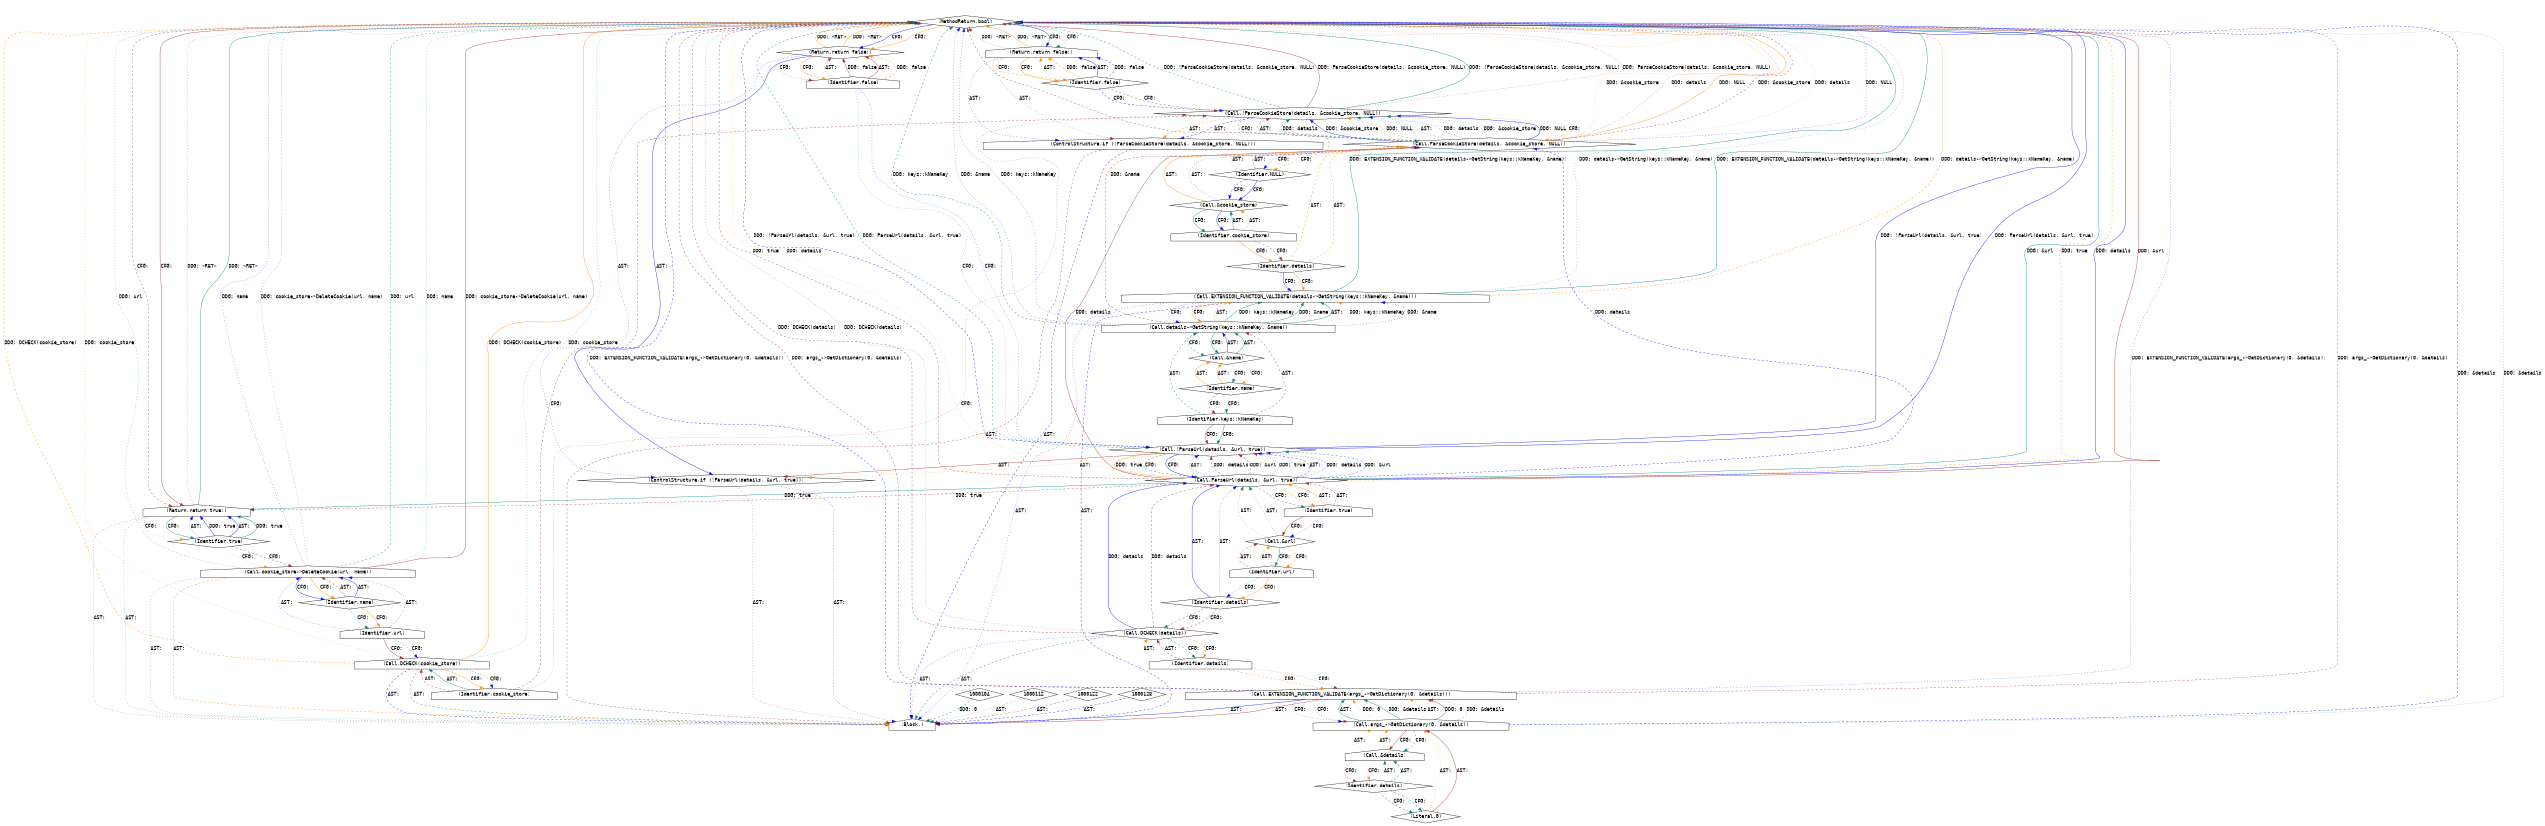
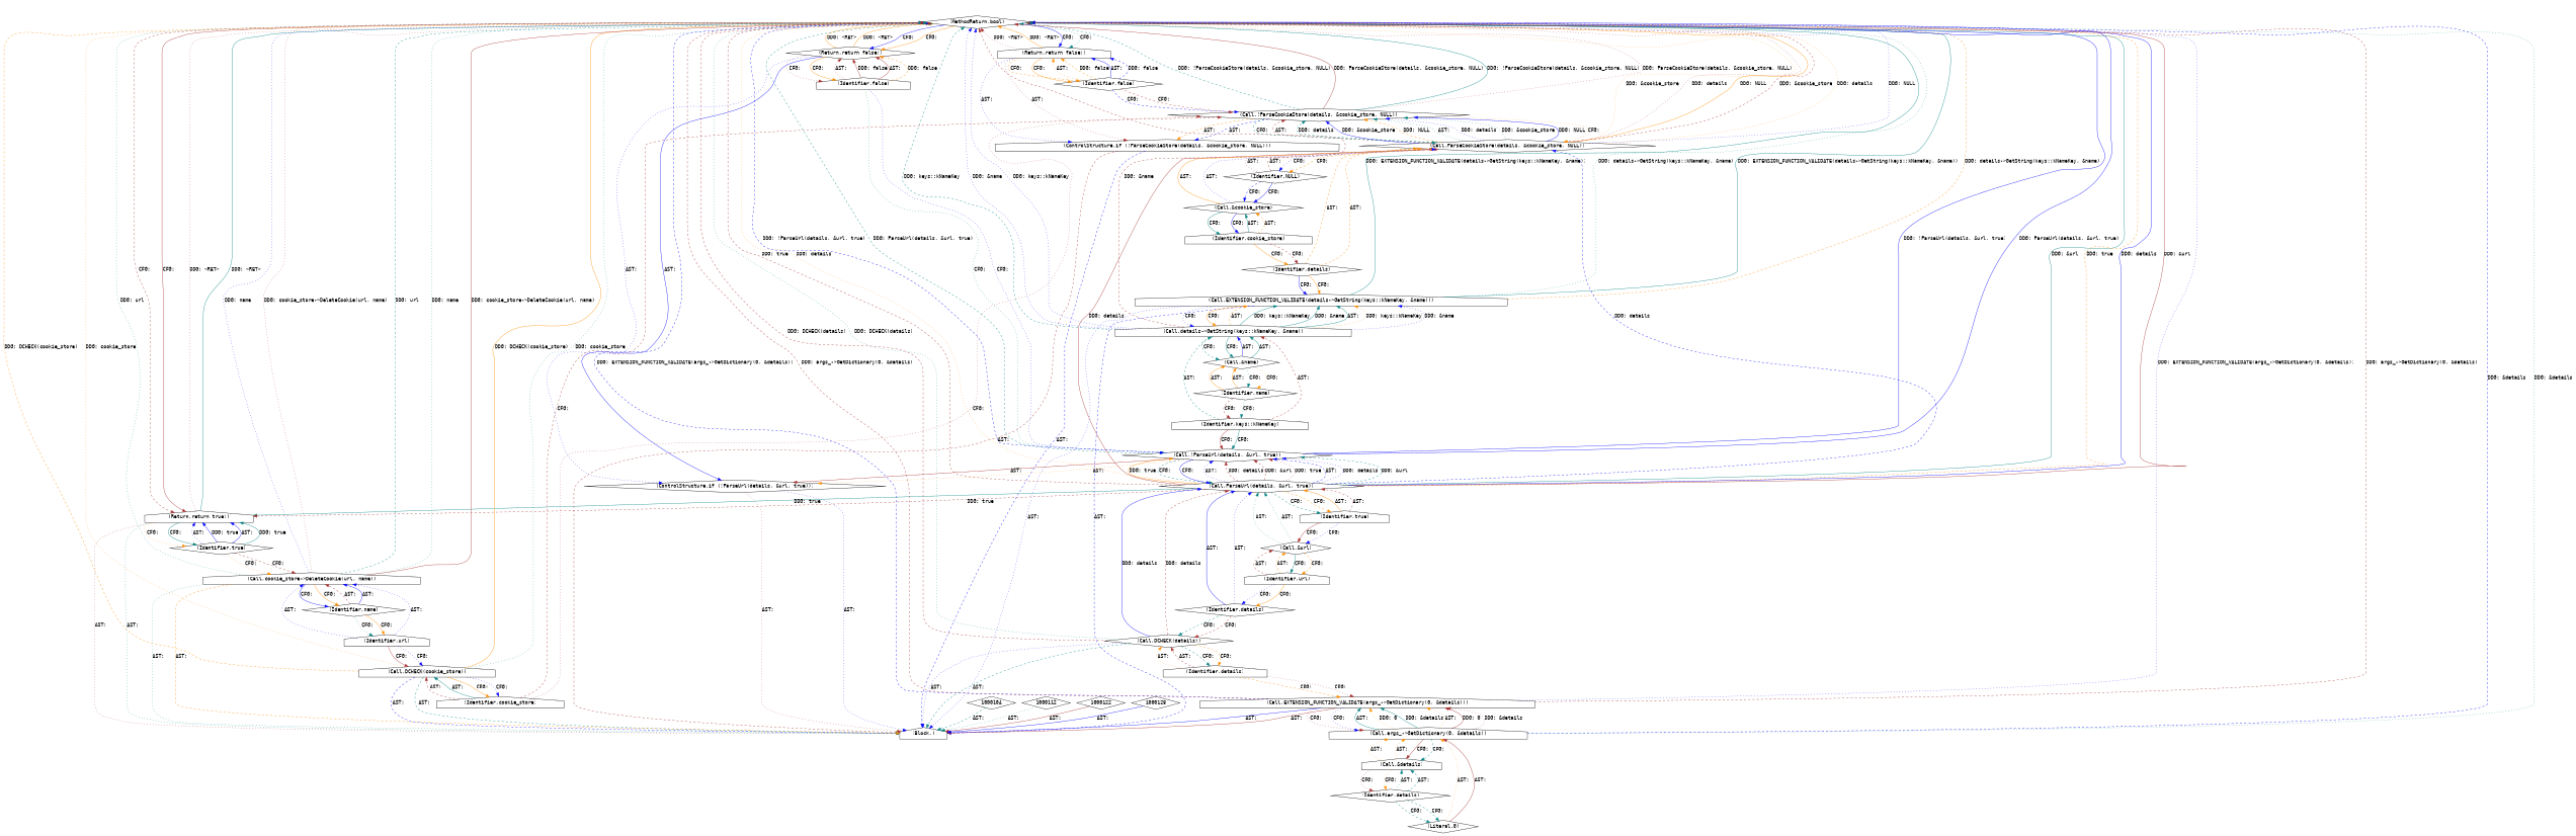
  digraph {
    fontname="DejaVu Sans Mono"
    node [fontname="DejaVu Sans Mono" shape=diamond]
    edge [color=blue fontname="DejaVu Sans Mono" style=dotted]
    n1 [label="(MethodReturn,bool)"]
    n2 [label="(Return,return false;)" shape=house]
    n3 [label="(Return,return true;)" shape=house]
    n4 [label="(Return,return false;)"]
    n5 [label="(ControlStructure,if (!ParseCookieStore(details, &cookie_store, NULL)))" shape=house]
    n6 [label="(Identifier,false)"]
    n7 [label="(Block,)" shape=house]
    n8 [label="(Identifier,true)"]
    n9 [label="(ControlStructure,if (!ParseUrl(details, &url, true)))"]
    n10 [label="(Identifier,false)" shape=house]
    n11 [label="(Call,EXTENSION_FUNCTION_VALIDATE(details->GetString(keys::kNameKey, &name)))" shape=house]
    n12 [label="(Call,details->GetString(keys::kNameKey, &name))" shape=house]
    n13 [label="(Call,&name)"]
    n14 [label="(Identifier,name)"]
    n15 [label="(Identifier,keys::kNameKey)" shape=house]
    n16 [label="(Call,!ParseUrl(details, &url, true))"]
    n17 [label="(Call,ParseUrl(details, &url, true))"]
    n18 [label="(Identifier,details)"]
    n19 [label="(Call,ParseCookieStore(details, &cookie_store, NULL))"]
    n20 [label="(Identifier,NULL)"]
    n21 [label="(Call,!ParseCookieStore(details, &cookie_store, NULL))"]
    n22 [label="(Call,&cookie_store)"]
    n23 [label="(Identifier,cookie_store)" shape=house]
    n24 [label="(Call,DCHECK(cookie_store))" shape=house]
    n25 [label="(Identifier,cookie_store)" shape=house]
    n26 [label="(Call,cookie_store->DeleteCookie(url, name))" shape=house]
    n27 [label="(Identifier,name)"]
    n28 [label="(Identifier,url)" shape=house]
    n29 [label="(Call,EXTENSION_FUNCTION_VALIDATE(args_->GetDictionary(0, &details)))" shape=house]
    n30 [label="(Call,args_->GetDictionary(0, &details))" shape=house]
    n31 [label="(Call,&details)" shape=house]
    n32 [label="(Identifier,details)"]
    n33 [label="(Literal,0)"]
    n34 [label="(Call,DCHECK(details))"]
    n35 [label="(Identifier,details)" shape=house]
    n36 [label="(Identifier,true)" shape=house]
    n37 [label="(Identifier,details)"]
    n38 [label="(Call,&url)"]
    n39 [label="(Identifier,url)" shape=house]
    1000104
    1000112
    1000122
    1000128
    n1 -> n2 [label="CFG: " style=solid]
    n1 -> n2 [color=teal label="CFG: "]
    n1 -> n3 [color=brown label="CFG: " style=dashed]
    n1 -> n3 [color=brown label="CFG: " style=solid]
    n1 -> n4 [label="CFG: " style=solid]
    n1 -> n4 [color=darkorange label="CFG: " style=solid]
    n2 -> n1 [color=brown label="DDG: <RET>"]
    n2 -> n1 [color=darkorange label="DDG: <RET>" style=solid]
    n2 -> n5 [label="AST: "]
    n2 -> n5 [color=brown label="AST: "]
    n2 -> n6 [color=darkorange label="CFG: " style=dashed]
    n2 -> n6 [color=darkorange label="CFG: " style=solid]
    n3 -> n1 [color=brown label="DDG: <RET>"]
    n3 -> n1 [color=teal label="DDG: <RET>" style=solid]
    n3 -> n7 [color=brown label="AST: "]
    n3 -> n7 [color=teal label="AST: "]
    n3 -> n8 [color=darkorange label="CFG: "]
    n3 -> n8 [color=teal label="CFG: " style=solid]
    n4 -> n1 [color=darkorange label="DDG: <RET>" style=solid]
    n4 -> n1 [color=darkorange label="DDG: <RET>" style=solid]
    n4 -> n9 [label="AST: "]
    n4 -> n9 [label="AST: " style=solid]
    n4 -> n10 [color=brown label="CFG: "]
    n4 -> n10 [color=darkorange label="CFG: " style=solid]
    n5 -> n7 [color=brown label="AST: " style=dashed]
    n5 -> n7 [label="AST: " style=dashed]
    n6 -> n2 [color=darkorange label="AST: "]
    n6 -> n2 [color=darkorange label="DDG: false" style=dashed]
    n6 -> n2 [label="AST: " style=solid]
    n6 -> n2 [label="DDG: false" style=dashed]
    n6 -> n21 [label="CFG: " style=dashed]
    n6 -> n21 [color=brown label="CFG: " style=dashed]
    n8 -> n3 [label="AST: "]
    n8 -> n3 [label="DDG: true" style=solid]
    n8 -> n3 [label="AST: " style=solid]
    n8 -> n3 [color=teal label="DDG: true" style=solid]
    n8 -> n26 [color=brown label="CFG: " style=dashed]
    n8 -> n26 [color=darkorange label="CFG: "]
    n9 -> n7 [color=brown label="AST: "]
    n9 -> n7 [label="AST: "]
    n10 -> n4 [color=brown label="AST: "]
    n10 -> n4 [color=brown label="DDG: false" style=solid]
    n10 -> n4 [color=brown label="AST: " style=solid]
    n10 -> n4 [color=darkorange label="DDG: false" style=dashed]
    n10 -> n16 [color=teal label="CFG: "]
    n10 -> n16 [label="CFG: "]
    n11 -> n1 [color=teal label="DDG: EXTENSION_FUNCTION_VALIDATE(details->GetString(keys::kNameKey, &name))" style=solid]
    n11 -> n1 [color=darkorange label="DDG: details->GetString(keys::kNameKey, &name)" style=dashed]
    n11 -> n1 [color=teal label="DDG: EXTENSION_FUNCTION_VALIDATE(details->GetString(keys::kNameKey, &name))" style=solid]
    n11 -> n1 [color=teal label="DDG: details->GetString(keys::kNameKey, &name)"]
    n11 -> n7 [label="AST: "]
    n11 -> n7 [label="AST: " style=dashed]
    n11 -> n12 [label="CFG: "]
    n11 -> n12 [color=darkorange label="CFG: " style=solid]
    n12 -> n1 [color=teal label="DDG: keys::kNameKey" style=dashed]
    n12 -> n1 [label="DDG: &name"]
    n12 -> n1 [label="DDG: keys::kNameKey"]
    n12 -> n1 [color=brown label="DDG: &name" style=dashed]
    n12 -> n11 [color=darkorange label="AST: " style=dashed]
    n12 -> n11 [color=teal label="DDG: keys::kNameKey" style=solid]
    n12 -> n11 [color=teal label="DDG: &name" style=solid]
    n12 -> n11 [color=teal label="AST: " style=solid]
    n12 -> n11 [color=darkorange label="DDG: keys::kNameKey"]
    n12 -> n11 [label="DDG: &name"]
    n12 -> n13 [color=teal label="CFG: " style=dashed]
    n12 -> n13 [color=teal label="CFG: " style=solid]
    n13 -> n12 [label="AST: " style=solid]
    n13 -> n12 [color=teal label="AST: " style=solid]
    n13 -> n14 [color=teal label="CFG: "]
    n13 -> n14 [color=darkorange label="CFG: "]
    n14 -> n13 [color=darkorange label="AST: " style=solid]
    n14 -> n13 [color=darkorange label="AST: " style=solid]
    n14 -> n15 [color=brown label="CFG: " style=dashed]
    n14 -> n15 [color=teal label="CFG: "]
    n15 -> n12 [color=teal label="AST: " style=dashed]
    n15 -> n12 [color=brown label="AST: " style=dashed]
    n15 -> n16 [color=brown label="CFG: " style=solid]
    n15 -> n16 [color=teal label="CFG: " style=solid]
    n16 -> n1 [label="DDG: !ParseUrl(details, &url, true)" style=solid]
    n16 -> n1 [label="DDG: ParseUrl(details, &url, true)" style=solid]
    n16 -> n1 [label="DDG: !ParseUrl(details, &url, true)" style=dashed]
    n16 -> n1 [color=teal label="DDG: ParseUrl(details, &url, true)" style=dashed]
    n16 -> n9 [color=brown label="AST: " style=solid]
    n16 -> n9 [color=darkorange label="AST: "]
    n16 -> n17 [color=teal label="CFG: " style=dashed]
    n16 -> n17 [label="CFG: " style=solid]
    n17 -> n1 [color=teal label="DDG: &url" style=solid]
    n17 -> n1 [color=darkorange label="DDG: true" style=dashed]
    n17 -> n1 [label="DDG: details" style=solid]
    n17 -> n1 [color=brown label="DDG: &url" style=solid]
    n17 -> n1 [color=brown label="DDG: true" style=dashed]
    n17 -> n1 [color=darkorange label="DDG: details"]
    n17 -> n3 [color=teal label="DDG: true" style=solid]
    n17 -> n3 [color=brown label="DDG: true" style=dashed]
    n17 -> n16 [label="AST: "]
    n17 -> n16 [color=brown label="DDG: details" style=dashed]
    n17 -> n16 [color=brown label="DDG: &url" style=dashed]
    n17 -> n16 [color=brown label="DDG: true"]
    n17 -> n16 [label="AST: " style=dashed]
    n17 -> n16 [label="DDG: details"]
    n17 -> n16 [color=teal label="DDG: &url" style=dashed]
    n17 -> n16 [color=darkorange label="DDG: true" style=solid]
    n17 -> n19 [color=brown label="DDG: details" style=solid]
    n17 -> n19 [label="DDG: details" style=dashed]
    n17 -> n36 [color=teal label="CFG: " style=dashed]
    n17 -> n36 [color=darkorange label="CFG: " style=dashed]
    n18 -> n11 [label="CFG: " style=solid]
    n18 -> n11 [color=darkorange label="CFG: " style=solid]
    n18 -> n19 [color=darkorange label="AST: " style=dashed]
    n18 -> n19 [color=darkorange label="AST: " style=dashed]
    n19 -> n1 [color=darkorange label="DDG: &cookie_store"]
    n19 -> n1 [color=brown label="DDG: details"]
    n19 -> n1 [color=darkorange label="DDG: NULL" style=solid]
    n19 -> n1 [color=brown label="DDG: &cookie_store" style=dashed]
    n19 -> n1 [color=darkorange label="DDG: details"]
    n19 -> n1 [label="DDG: NULL"]
    n19 -> n20 [label="CFG: "]
    n19 -> n20 [color=darkorange label="CFG: " style=dashed]
    n19 -> n21 [color=brown label="AST: " style=dashed]
    n19 -> n21 [color=teal label="DDG: details" style=dashed]
    n19 -> n21 [label="DDG: &cookie_store" style=solid]
    n19 -> n21 [color=darkorange label="DDG: NULL" style=dashed]
    n19 -> n21 [color=teal label="AST: "]
    n19 -> n21 [label="DDG: details"]
    n19 -> n21 [color=teal label="DDG: &cookie_store"]
    n19 -> n21 [label="DDG: NULL" style=solid]
    n20 -> n19 [color=brown label="AST: "]
    n20 -> n19 [color=brown label="AST: " style=dashed]
    n20 -> n22 [label="CFG: " style=dashed]
    n20 -> n22 [label="CFG: " style=solid]
    n21 -> n1 [color=teal label="DDG: !ParseCookieStore(details, &cookie_store, NULL)" style=dashed]
    n21 -> n1 [color=brown label="DDG: ParseCookieStore(details, &cookie_store, NULL)" style=solid]
    n21 -> n1 [color=teal label="DDG: !ParseCookieStore(details, &cookie_store, NULL)" style=solid]
    n21 -> n1 [color=brown label="DDG: ParseCookieStore(details, &cookie_store, NULL)"]
    n21 -> n5 [color=darkorange label="AST: " style=dashed]
    n21 -> n5 [label="AST: " style=dashed]
    n21 -> n19 [color=teal label="CFG: " style=dashed]
    n21 -> n19 [color=darkorange label="CFG: "]
    n22 -> n19 [color=darkorange label="AST: " style=solid]
    n22 -> n19 [label="AST: "]
    n22 -> n23 [color=teal label="CFG: " style=solid]
    n22 -> n23 [label="CFG: " style=solid]
    n23 -> n18 [color=darkorange label="CFG: " style=solid]
    n23 -> n18 [color=brown label="CFG: " style=dashed]
    n23 -> n22 [color=teal label="AST: " style=solid]
    n23 -> n22 [color=darkorange label="AST: " style=dashed]
    n24 -> n1 [color=darkorange label="DDG: DCHECK(cookie_store)" style=solid]
    n24 -> n1 [color=teal label="DDG: cookie_store"]
    n24 -> n1 [color=darkorange label="DDG: DCHECK(cookie_store)" style=dashed]
    n24 -> n1 [color=darkorange label="DDG: cookie_store"]
    n24 -> n7 [label="AST: " style=dashed]
    n24 -> n7 [color=teal label="AST: " style=dashed]
    n24 -> n25 [color=darkorange label="CFG: " style=solid]
    n24 -> n25 [label="CFG: "]
    n25 -> n21 [color=brown label="CFG: " style=dashed]
    n25 -> n21 [color=brown label="CFG: "]
    n25 -> n24 [color=brown label="AST: " style=dashed]
    n25 -> n24 [color=teal label="AST: " style=solid]
    n26 -> n1 [label="DDG: name"]
    n26 -> n1 [color=brown label="DDG: cookie_store->DeleteCookie(url, name)"]
    n26 -> n1 [color=teal label="DDG: url" style=dashed]
    n26 -> n1 [color=teal label="DDG: name"]
    n26 -> n1 [color=brown label="DDG: cookie_store->DeleteCookie(url, name)" style=solid]
    n26 -> n1 [color=teal label="DDG: url"]
    n26 -> n7 [color=teal label="AST: "]
    n26 -> n7 [color=darkorange label="AST: " style=dashed]
    n26 -> n27 [label="CFG: " style=solid]
    n26 -> n27 [color=darkorange label="CFG: " style=solid]
    n27 -> n26 [color=brown label="AST: " style=dashed]
    n27 -> n26 [label="AST: " style=solid]
    n27 -> n28 [color=teal label="CFG: "]
    n27 -> n28 [color=darkorange label="CFG: " style=solid]
    n28 -> n24 [color=brown label="CFG: " style=solid]
    n28 -> n24 [label="CFG: "]
    n28 -> n26 [label="AST: "]
    n28 -> n26 [label="AST: "]
    n29 -> n1 [label="DDG: EXTENSION_FUNCTION_VALIDATE(args_->GetDictionary(0, &details))"]
    n29 -> n1 [color=brown label="DDG: args_->GetDictionary(0, &details)" style=dashed]
    n29 -> n1 [label="DDG: EXTENSION_FUNCTION_VALIDATE(args_->GetDictionary(0, &details))" style=dashed]
    n29 -> n1 [color=brown label="DDG: args_->GetDictionary(0, &details)" style=dashed]
    n29 -> n7 [label="AST: " style=solid]
    n29 -> n7 [color=brown label="AST: " style=solid]
    n29 -> n30 [color=brown label="CFG: "]
    n29 -> n30 [label="CFG: "]
    n30 -> n1 [label="DDG: &details" style=dashed]
    n30 -> n1 [color=teal label="DDG: &details"]
    n30 -> n29 [color=teal label="AST: " style=solid]
    n30 -> n29 [color=darkorange label="DDG: 0"]
    n30 -> n29 [color=teal label="DDG: &details" style=solid]
    n30 -> n29 [color=darkorange label="AST: "]
    n30 -> n29 [color=brown label="DDG: 0" style=solid]
    n30 -> n29 [color=brown label="DDG: &details"]
    n30 -> n31 [color=brown label="CFG: " style=solid]
    n30 -> n31 [color=teal label="CFG: " style=dashed]
    n31 -> n30 [color=darkorange label="AST: "]
    n31 -> n30 [color=darkorange label="AST: "]
    n31 -> n32 [color=brown label="CFG: "]
    n31 -> n32 [color=darkorange label="CFG: "]
    n32 -> n31 [color=teal label="AST: "]
    n32 -> n31 [color=teal label="AST: " style=dashed]
    n32 -> n33 [color=teal label="CFG: " style=dashed]
    n32 -> n33 [color=teal label="CFG: " style=dashed]
    n33 -> n30 [color=darkorange label="AST: "]
    n33 -> n30 [color=brown label="AST: " style=solid]
    n34 -> n1 [color=brown label="DDG: DCHECK(details)" style=dashed]
    n34 -> n1 [color=teal label="DDG: DCHECK(details)"]
    n34 -> n7 [label="AST: "]
    n34 -> n7 [color=teal label="AST: " style=dashed]
    n34 -> n17 [label="DDG: details" style=solid]
    n34 -> n17 [color=brown label="DDG: details" style=dashed]
    n34 -> n35 [color=teal label="CFG: " style=dashed]
    n34 -> n35 [color=darkorange label="CFG: " style=dashed]
    n35 -> n29 [color=darkorange label="CFG: " style=dashed]
    n35 -> n29 [color=brown label="CFG: "]
    n35 -> n34 [color=darkorange label="AST: "]
    n35 -> n34 [color=brown label="AST: " style=dashed]
    n36 -> n17 [color=darkorange label="AST: " style=solid]
    n36 -> n17 [color=brown label="AST: " style=dashed]
    n36 -> n38 [color=brown label="CFG: " style=solid]
    n36 -> n38 [label="CFG: "]
    n37 -> n17 [label="AST: " style=solid]
    n37 -> n17 [label="AST: "]
    n37 -> n34 [color=teal label="CFG: " style=dashed]
    n37 -> n34 [color=brown label="CFG: " style=dashed]
    n38 -> n17 [color=teal label="AST: "]
    n38 -> n17 [color=teal label="AST: "]
    n38 -> n39 [color=teal label="CFG: " style=solid]
    n38 -> n39 [color=darkorange label="CFG: " style=dashed]
    n39 -> n37 [label="CFG: "]
    n39 -> n37 [color=darkorange label="CFG: " style=solid]
    n39 -> n38 [color=brown label="AST: " style=dashed]
    n39 -> n38 [color=darkorange label="AST: " style=dashed]
-   1000104 -> n7 [color=teal label="DDG: 0" style=dashed]
+   1000104 -> n7 [color=teal label="AST: " style=dashed]
    1000112 -> n7 [color=teal label="AST: "]
-   1000122 -> n7 [color=brown label="AST: " style=dashed]
-   1000128 -> n7 [label="AST: " style=dashed]
+   1000122 -> n7 [color=brown label="AST: " style=solid]
+   1000128 -> n7 [label="AST: " style=solid]
  }
